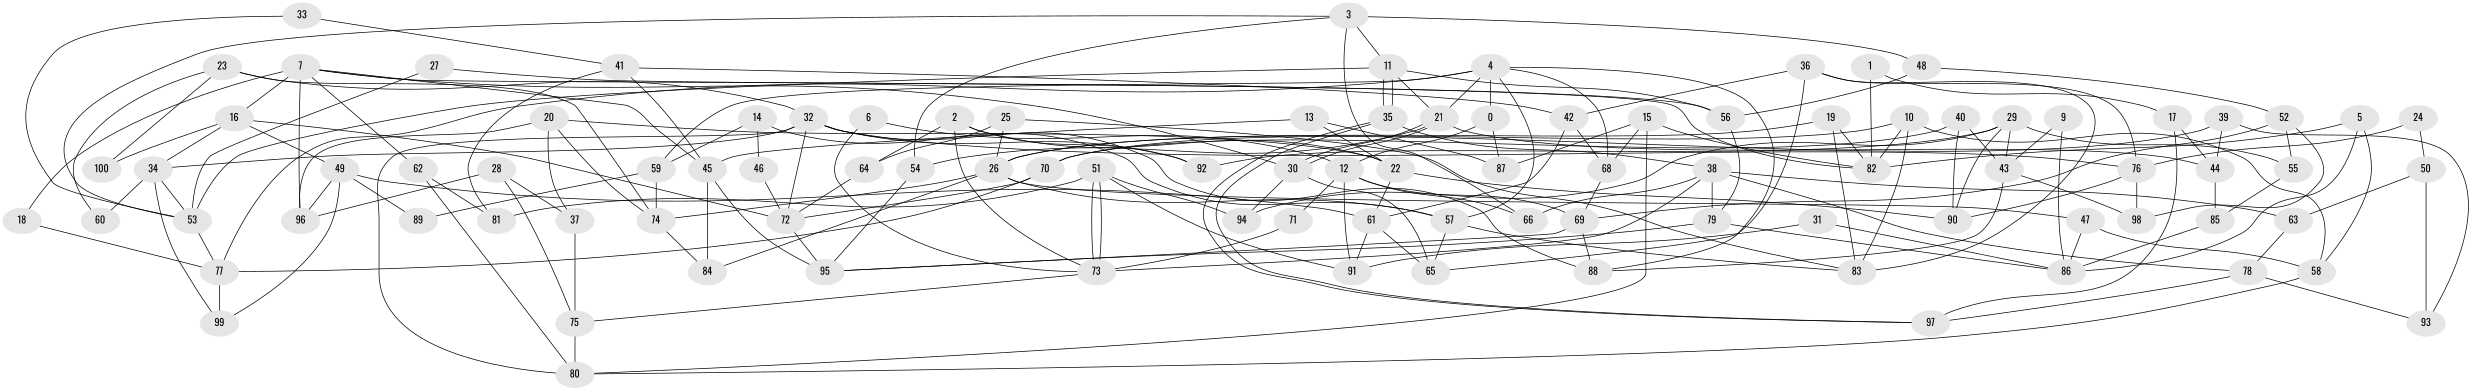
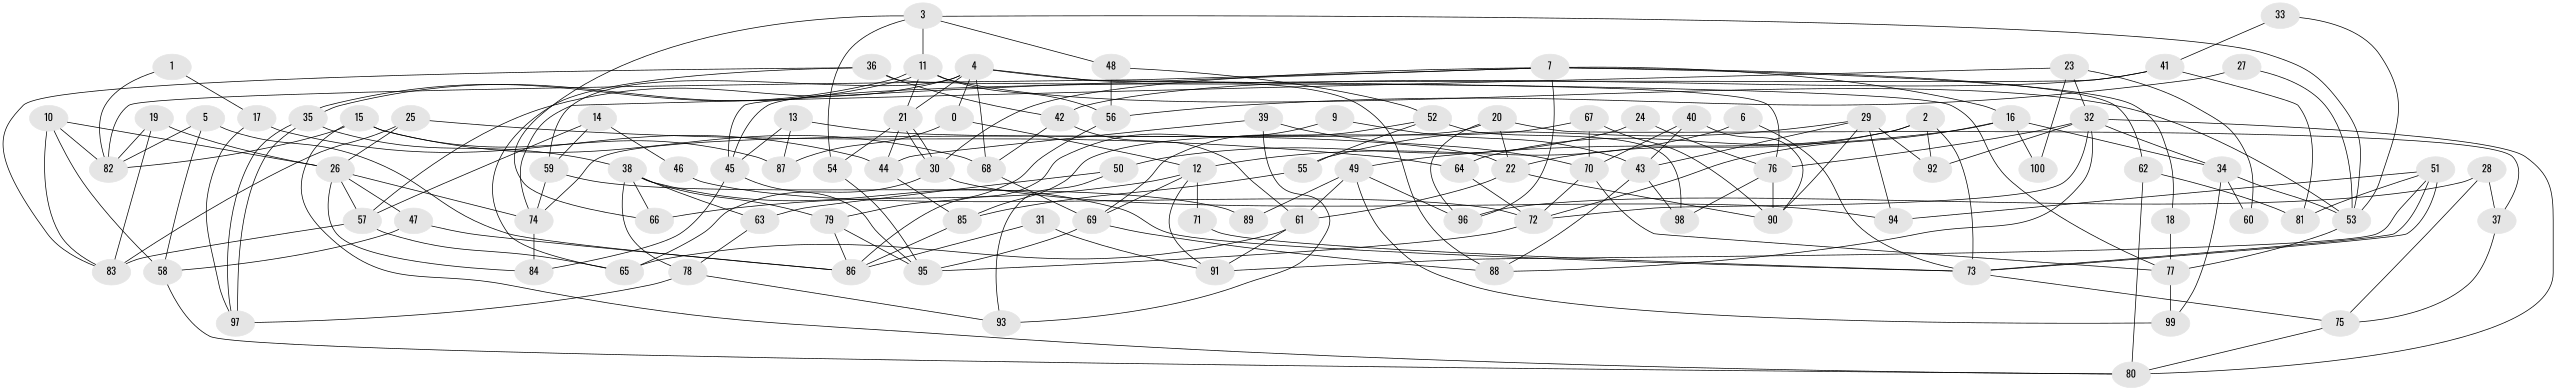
  graph {
    fontname=Oswald
    node [color=gray90 fontname=Oswald style=filled]
    edge [fontname=Oswald]
    1
    17
    82
    44
    97
    2
    22
    64
    73
    92
    61
    90
    72
    75
    3
    11
    48
    53
    54
    66
    21
    35
    56
    52
    77
    95
    n27 [label=0]
    4
    57
    59
    68
    88
    12
    87
    30
    83
    65
    74
    89
    69
    99
    5
    58
    86
    80
    6
    71
    91
    7
    16
    18
    45
    62
    96
    34
    49
    100
    94
    84
    81
    9
    43
    98
    10
    26
    47
    38
    79
    13
    14
    46
    15
    60
    85
    19
    20
    37
    23
    32
    76
    24
    50
    93
    63
    25
    27
    28
    29
    55
    31
    33
    41
    42
    78
    36
    39
    70
    40
    51
+   67
    1 -- 17
    1 -- 82
    17 -- 44
    17 -- 97
    44 -- 85
    2 -- 22
    2 -- 64
    2 -- 73
    2 -- 92
    22 -- 61
    22 -- 90
    64 -- 72
    73 -- 75
    61 -- 65
    61 -- 91
    72 -- 95
    75 -- 80
    3 -- 11
    3 -- 48
    3 -- 53
    3 -- 54
    3 -- 66
    11 -- 53
    11 -- 21
    11 -- 35
    11 -- 35
    11 -- 56
    48 -- 56
    48 -- 52
    53 -- 77
    54 -- 95
    21 -- 44
    21 -- 54
    21 -- 30
    21 -- 30
    35 -- 97
    35 -- 97
    35 -- 38
    56 -- 79
    52 -- 69
    52 -- 98
    52 -- 55
    77 -- 99
    n27 -- 12
    n27 -- 87
    4 -- 21
    4 -- 77
    4 -- n27
    4 -- 57
    4 -- 59
    4 -- 68
    4 -- 88
    57 -- 83
    57 -- 65
    59 -- 74
    59 -- 89
    68 -- 69
    12 -- 66
    12 -- 69
    12 -- 71
    12 -- 91
    30 -- 65
    30 -- 94
    74 -- 84
    69 -- 95
    69 -- 88
    5 -- 82
    5 -- 58
    5 -- 86
    58 -- 80
    6 -- 73
    6 -- 12
    71 -- 73
    7 -- 82
    7 -- 30
    7 -- 16
    7 -- 18
    7 -- 45
    7 -- 62
    7 -- 96
    16 -- 72
    16 -- 34
    16 -- 49
    16 -- 100
    18 -- 77
    45 -- 95
    45 -- 84
    62 -- 80
    62 -- 81
    34 -- 53
    34 -- 99
    34 -- 60
    49 -- 61
    49 -- 89
    49 -- 99
    49 -- 96
    9 -- 86
    9 -- 43
    43 -- 88
    43 -- 98
    10 -- 82
    10 -- 83
    10 -- 58
    10 -- 26
    26 -- 57
    26 -- 74
    26 -- 84
    26 -- 47
    47 -- 58
    47 -- 86
    38 -- 73
    38 -- 66
    38 -- 79
    38 -- 63
    38 -- 78
    79 -- 95
    79 -- 86
    13 -- 22
    13 -- 87
    13 -- 45
    14 -- 57
    14 -- 59
    14 -- 46
    46 -- 72
    15 -- 82
    15 -- 68
    15 -- 87
    15 -- 80
    85 -- 86
    19 -- 82
    19 -- 83
    19 -- 26
    20 -- 22
    20 -- 74
    20 -- 96
    20 -- 37
    37 -- 75
    23 -- 74
    23 -- 100
    23 -- 60
    23 -- 32
    32 -- 92
    32 -- 72
    32 -- 88
    32 -- 80
    32 -- 34
    32 -- 76
    76 -- 90
    76 -- 98
    24 -- 76
    24 -- 50
    50 -- 93
    50 -- 63
    63 -- 78
    25 -- 64
    25 -- 83
    25 -- 26
    27 -- 53
    27 -- 56
    28 -- 75
    28 -- 96
    28 -- 37
    29 -- 92
    29 -- 90
    29 -- 94
    29 -- 43
    29 -- 55
    55 -- 85
    31 -- 86
    31 -- 91
    33 -- 53
    33 -- 41
    41 -- 45
    41 -- 81
    41 -- 42
    42 -- 61
    42 -- 68
    78 -- 97
    78 -- 93
    36 -- 83
    36 -- 65
    36 -- 76
    36 -- 42
    39 -- 44
    39 -- 93
    39 -- 70
    70 -- 72
    70 -- 77
    40 -- 90
    40 -- 43
    40 -- 70
    51 -- 73
    51 -- 73
    51 -- 91
    51 -- 94
    51 -- 81
+   67 -- 90
+   67 -- 85
+   67 -- 70
  }
